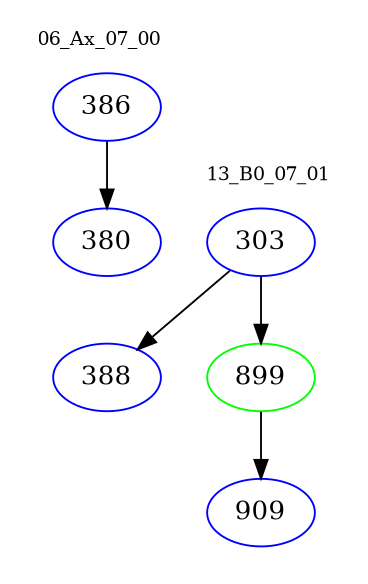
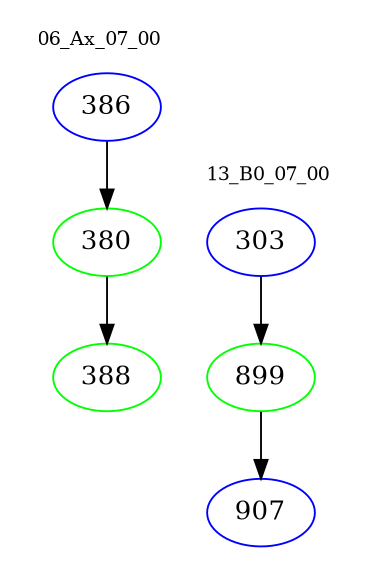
  digraph {
    node [color=blue]
    edge [color=black]
    n1 [label=386]
-   n2 [label=380]
-   n3 [label=388]
+   n2 [color=green label=380]
+   n3 [color=green label=388]
    n4 [label=303]
    n5 [color=green label=899]
-   n6 [label=909]
+   n6 [label=907]
    subgraph cluster_1 {
      color=white
      fontsize=10
      label="06_Ax_07_00"
      n1
      n2
      n3
    }
    subgraph cluster_2 {
      color=white
      fontsize=10
-     label="13_B0_07_01"
+     label="13_B0_07_00"
      n4
      n5
      n6
    }
    n1 -> n2
-   n4 -> n3
+   n2 -> n3
    n4 -> n5
    n5 -> n6
  }
